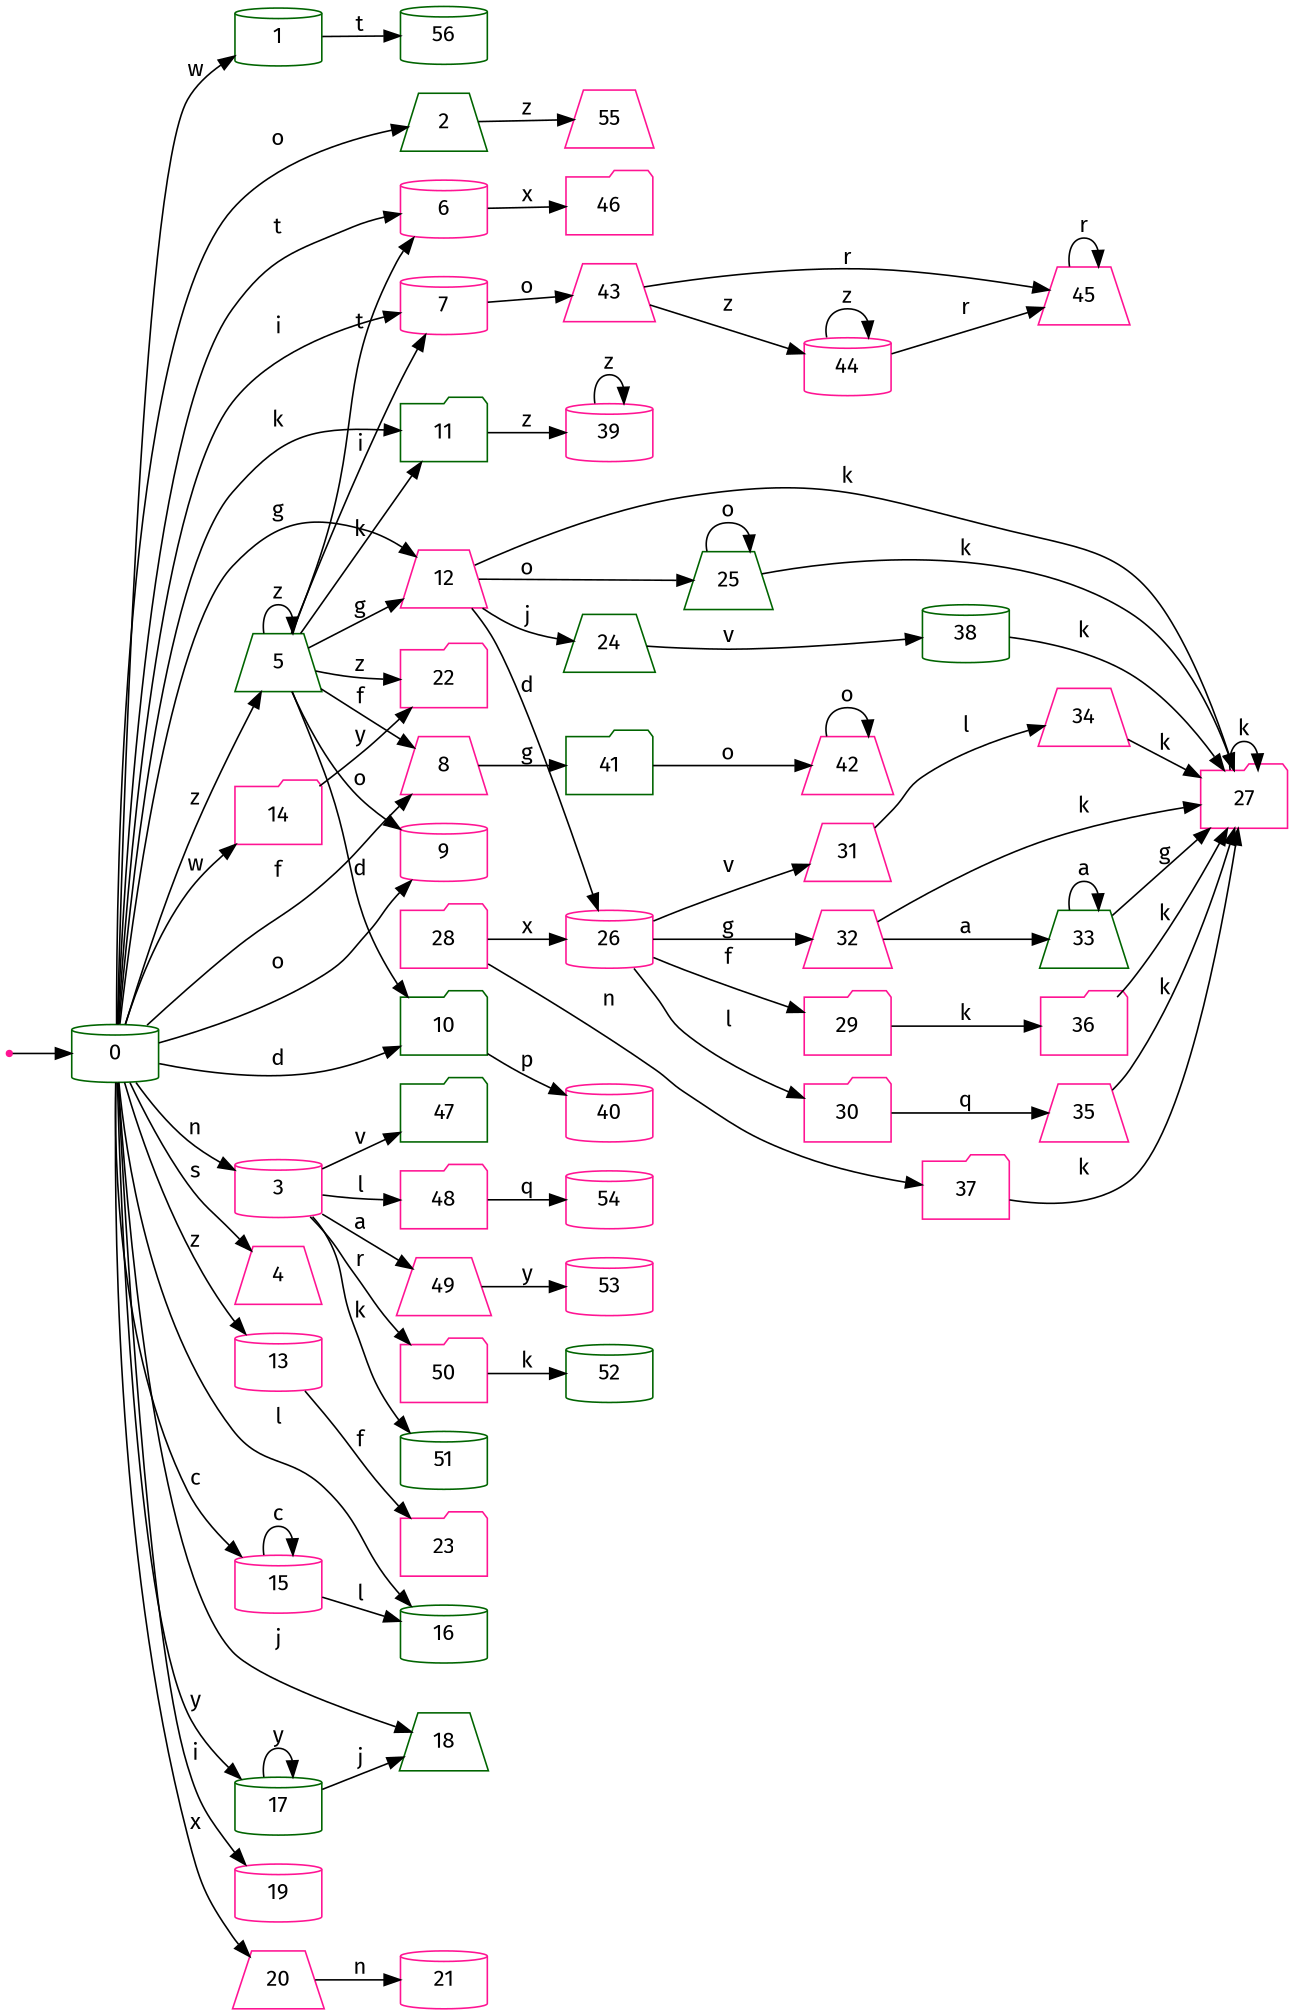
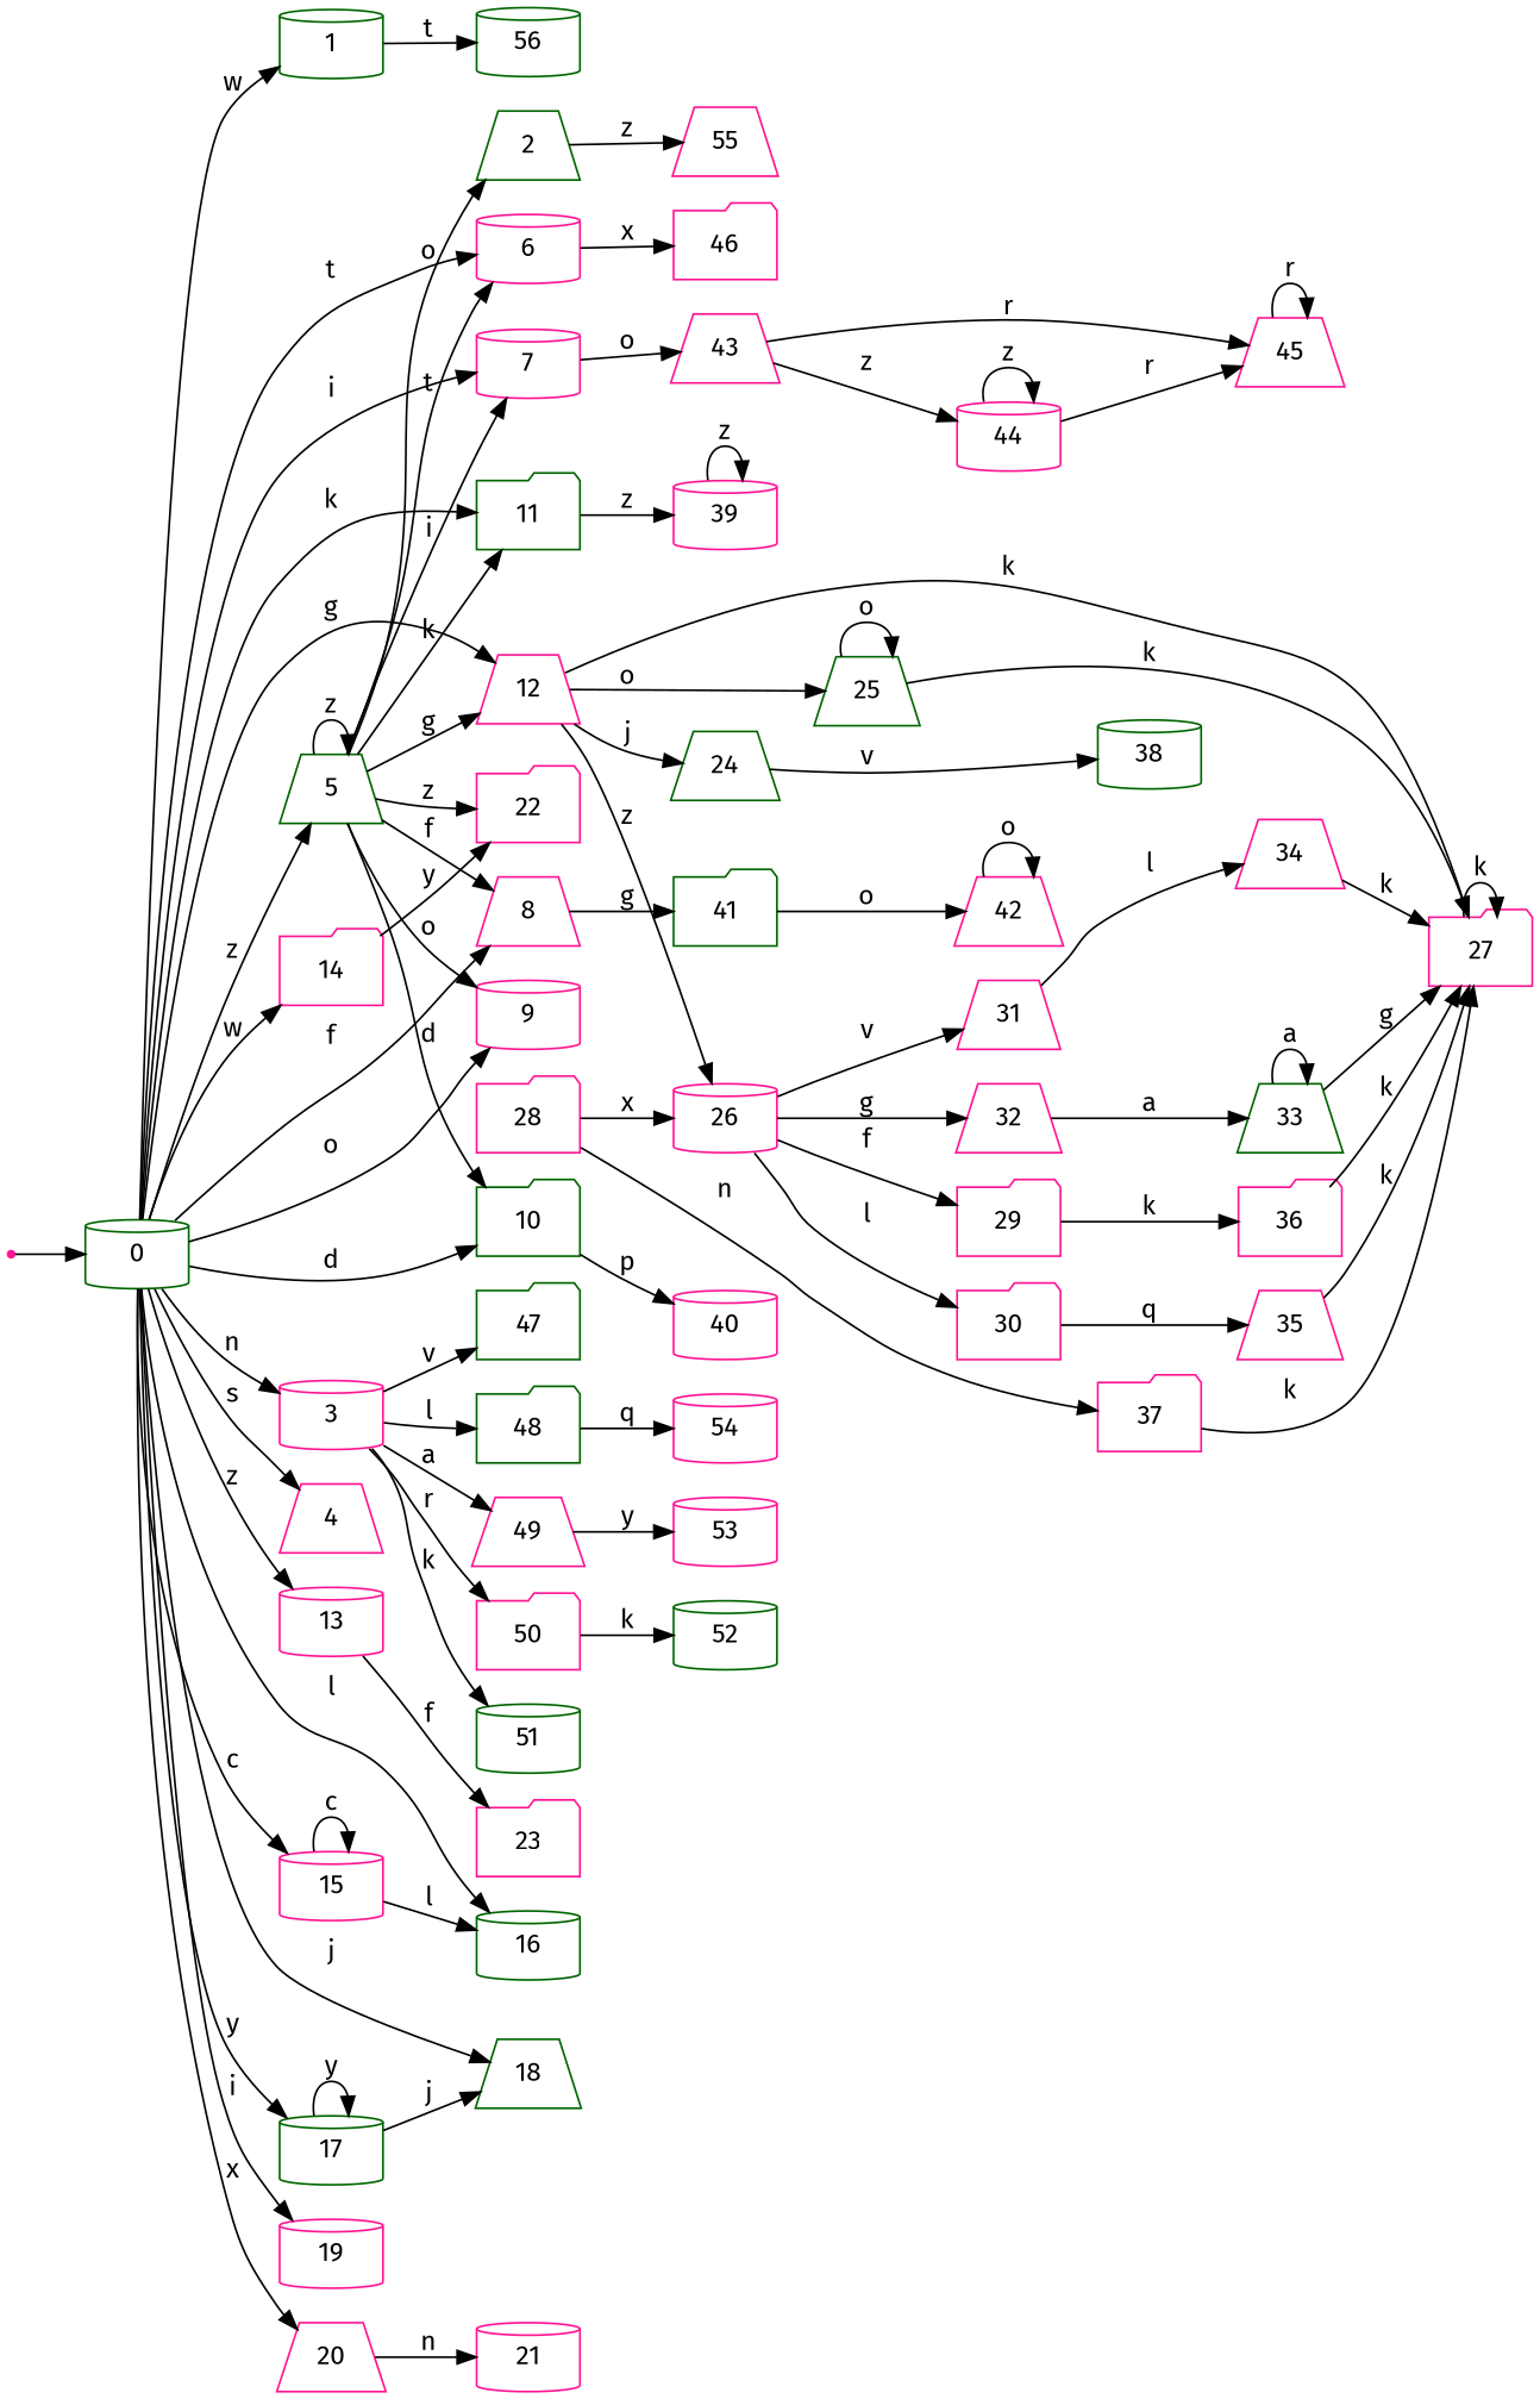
  digraph {
    fontname="Fira Sans"
    rankdir=LR
    node [color=deeppink fontname="Fira Sans" shape=cylinder]
    edge [fontname="Fira Sans"]
    dummy0 [shape=point]
    0 [color=darkgreen]
    1 [color=darkgreen]
    2 [color=darkgreen shape=trapezium]
    3
    4 [shape=trapezium]
    5 [color=darkgreen shape=trapezium]
    6
    7
    8 [shape=trapezium]
    9
    10 [color=darkgreen shape=folder]
    11 [color=darkgreen shape=folder]
    12 [shape=trapezium]
    13
    14 [shape=folder]
    15
    16 [color=darkgreen]
    17 [color=darkgreen]
    18 [color=darkgreen shape=trapezium]
    19
    20 [shape=trapezium]
    56 [color=darkgreen]
    55 [shape=trapezium]
    47 [color=darkgreen shape=folder]
-   48 [shape=folder]
+   48 [color=darkgreen shape=folder]
    49 [shape=trapezium]
    50 [shape=folder]
    51 [color=darkgreen]
    22 [shape=folder]
    46 [shape=folder]
    43 [shape=trapezium]
    41 [color=darkgreen shape=folder]
    40
    39
    24 [color=darkgreen shape=trapezium]
    25 [color=darkgreen shape=trapezium]
    26
    27 [shape=folder]
    23 [shape=folder]
    21
    54
    53
    52 [color=darkgreen]
    44
    45 [shape=trapezium]
    42 [shape=trapezium]
    38 [color=darkgreen]
    29 [shape=folder]
    30 [shape=folder]
    31 [shape=trapezium]
    32 [shape=trapezium]
    28 [shape=folder]
    37 [shape=folder]
    36 [shape=folder]
    35 [shape=trapezium]
    34 [shape=trapezium]
    33 [color=darkgreen shape=trapezium]
    dummy0 -> 0
    0 -> 1 [label=w]
-   0 -> 2 [label=o]
+   5 -> 2 [label=o]
    0 -> 3 [label=n]
    0 -> 4 [label=s]
    0 -> 5 [label=z]
    0 -> 6 [label=t]
    0 -> 7 [label=i]
    0 -> 8 [label=f]
    0 -> 9 [label=o]
    0 -> 10 [label=d]
    0 -> 11 [label=k]
    0 -> 12 [label=g]
    0 -> 13 [label=z]
    0 -> 14 [label=w]
    0 -> 15 [label=c]
    0 -> 16 [label=l]
    0 -> 17 [label=y]
    0 -> 18 [label=j]
    0 -> 19 [label=i]
    0 -> 20 [label=x]
    1 -> 56 [label=t]
    2 -> 55 [label=z]
    3 -> 47 [label=v]
    3 -> 48 [label=l]
    3 -> 49 [label=a]
    3 -> 50 [label=r]
    3 -> 51 [label=k]
    5 -> 5 [label=z]
    5 -> 6 [label=t]
    5 -> 7 [label=i]
    5 -> 8 [label=f]
    5 -> 9 [label=o]
    5 -> 10 [label=d]
    5 -> 11 [label=k]
    5 -> 12 [label=g]
    5 -> 22 [label=z]
    6 -> 46 [label=x]
    7 -> 43 [label=o]
    8 -> 41 [label=g]
    10 -> 40 [label=p]
    11 -> 39 [label=z]
    12 -> 24 [label=j]
    12 -> 25 [label=o]
-   12 -> 26 [label=d]
+   12 -> 26 [label=z]
    12 -> 27 [label=k]
    13 -> 23 [label=f]
    14 -> 22 [label=y]
    15 -> 15 [label=c]
    15 -> 16 [label=l]
    17 -> 17 [label=y]
    17 -> 18 [label=j]
    20 -> 21 [label=n]
    48 -> 54 [label=q]
    49 -> 53 [label=y]
    50 -> 52 [label=k]
    43 -> 44 [label=z]
    43 -> 45 [label=r]
    41 -> 42 [label=o]
    39 -> 39 [label=z]
    24 -> 38 [label=v]
    25 -> 25 [label=o]
    25 -> 27 [label=k]
    26 -> 29 [label=f]
    26 -> 30 [label=l]
    26 -> 31 [label=v]
    26 -> 32 [label=g]
    27 -> 27 [label=k]
    44 -> 44 [label=z]
    44 -> 45 [label=r]
    45 -> 45 [label=r]
    42 -> 42 [label=o]
-   38 -> 27 [label=k]
    29 -> 36 [label=k]
    30 -> 35 [label=q]
    31 -> 34 [label=l]
-   32 -> 27 [label=k]
    32 -> 33 [label=a]
    28 -> 26 [label=x]
    28 -> 37 [label=n]
    37 -> 27 [label=k]
    36 -> 27 [label=k]
    35 -> 27 [label=k]
    34 -> 27 [label=k]
    33 -> 27 [label=g]
    33 -> 33 [label=a]
  }
